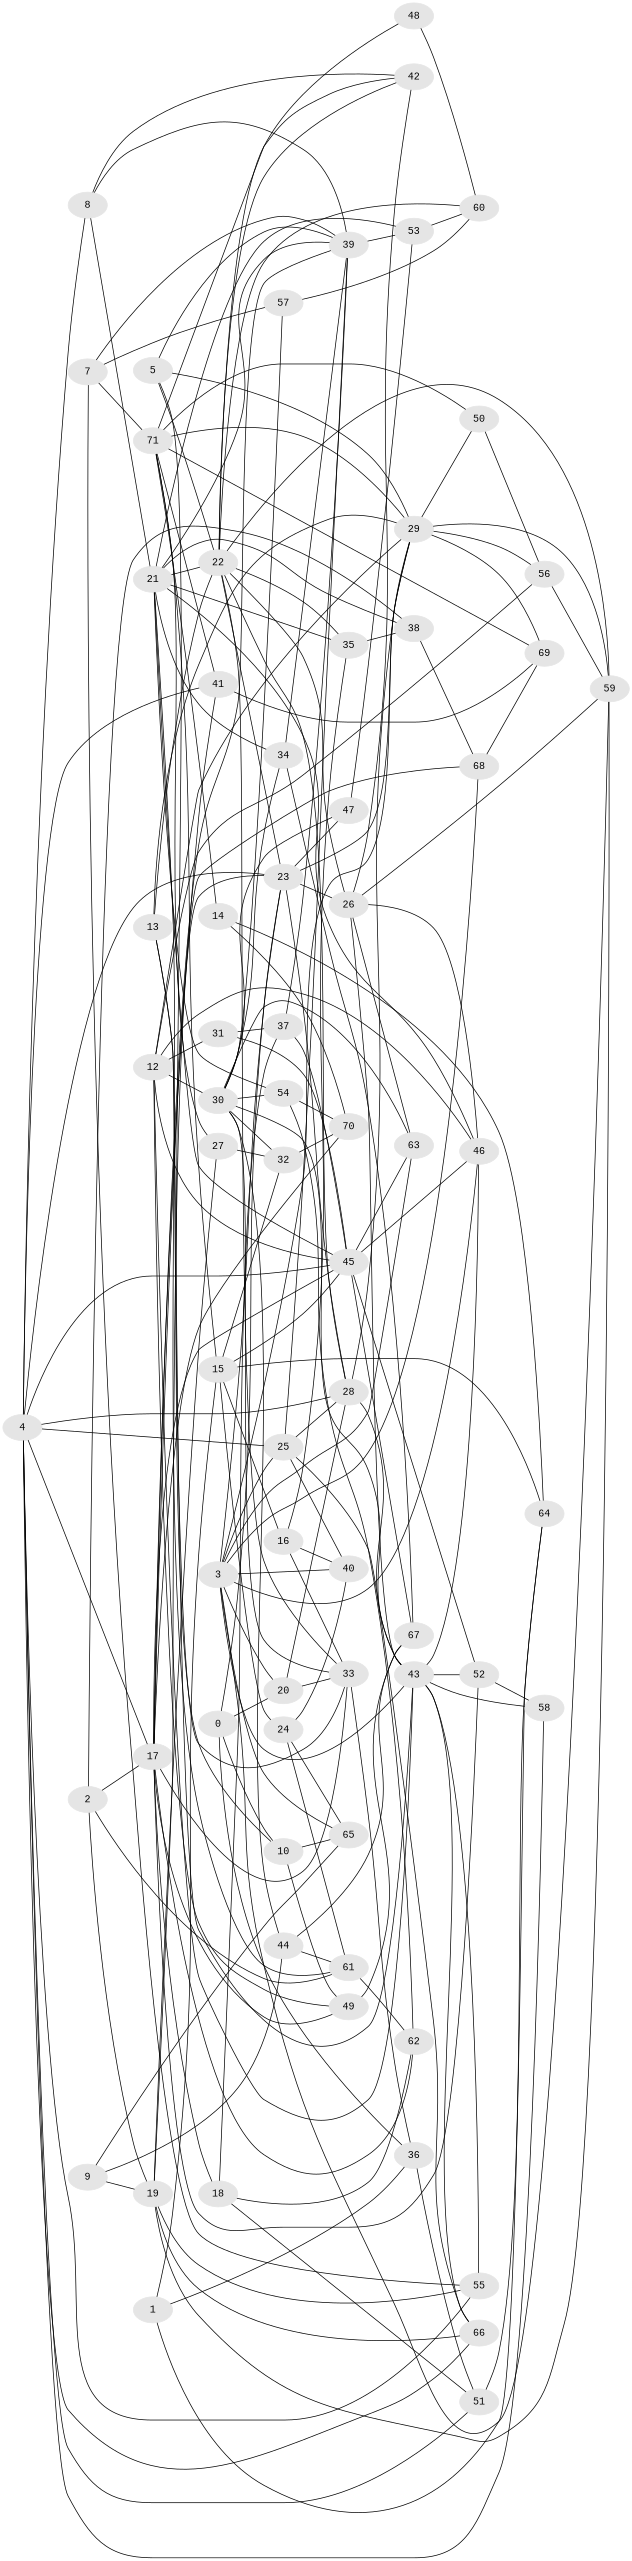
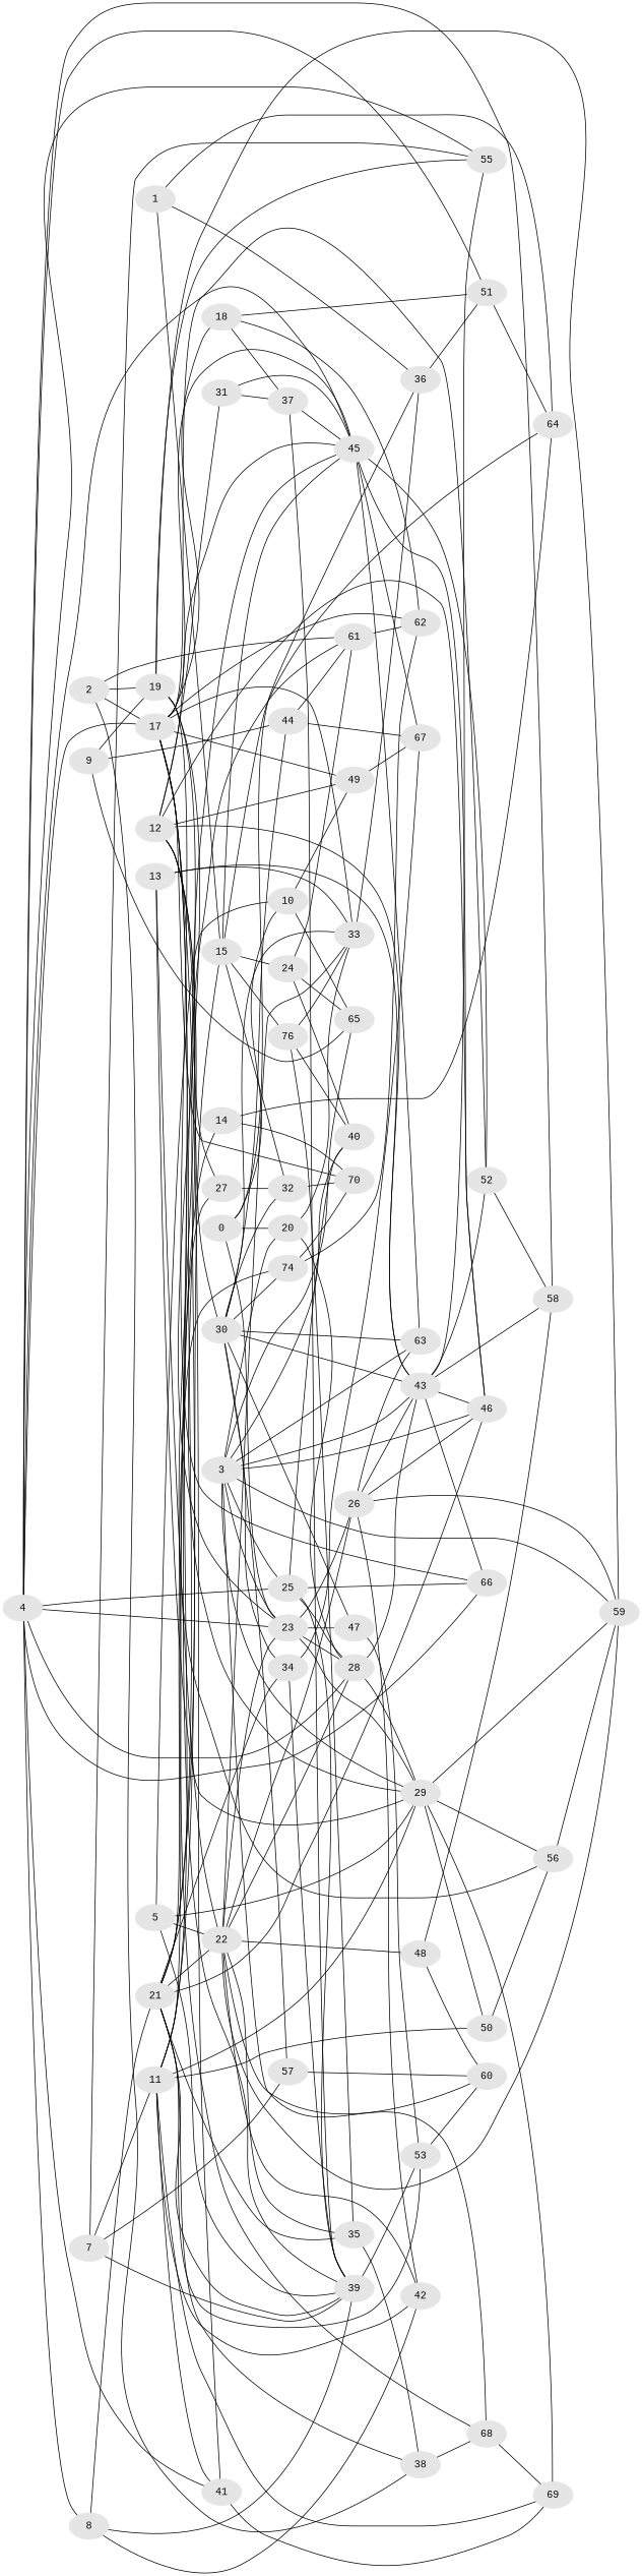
  graph {
    fontname="Liberation Mono"
    rankdir=LR
    node [color=gray90 fontname="Liberation Mono" style=filled]
    edge [fontname="Liberation Mono" weight=1.0]
    1
    15
    36
    64
    45
-   16
+   16 [label=76]
    24
    32
    51
    2
    17
    19
    38
    61
    68
    41
    39
    49
    33
    70
    18
    52
    62
    23
    59
    55
    66
    27
    3
    20
    25
    29
    40
    43
    46
    63
    65
    28
    47
    26
    50
    69
    56
    58
    53
    4
    8
    21
    42
    67
    5
    10
    22
    35
    48
    60
    n57 [label=0]
    7
-   11 [label=71]
+   11
    57
    14
    34
-   54
+   54 [label=74]
    9
    44
    12
    30
    31
    37
    13
    1 -- 15 [weight=2.0]
    1 -- 36
    1 -- 64
    15 -- 64
    15 -- 45
    15 -- 16
    15 -- 24
    15 -- 32
    36 -- 51
    45 -- 52
    45 -- 46
    45 -- 63
    45 -- 67
    16 -- 33
    16 -- 40
    16 -- 35
    24 -- 61
    24 -- 40
    24 -- 65
    32 -- 70
    51 -- 64
    2 -- 17
    2 -- 19
    2 -- 38
    2 -- 61
    17 -- 45
    17 -- 68
    17 -- 41
    17 -- 39
    17 -- 49
    17 -- 33
    17 -- 70
    17 -- 18
    17 -- 52
    17 -- 62
    19 -- 23 [weight=3.0]
    19 -- 59
    19 -- 55
    19 -- 66
    19 -- 27
    38 -- 68
    61 -- 62
    68 -- 69
    41 -- 69
    39 -- 53
    49 -- 67
    33 -- 36
    18 -- 51
    18 -- 62
    18 -- 37
    52 -- 58
    23 -- 29
    23 -- 28
    23 -- 47
    23 -- 26
    27 -- 32
    3 -- 68
    3 -- 23
    3 -- 59
    3 -- 20
    3 -- 25
    3 -- 29
    3 -- 40
    3 -- 43
    3 -- 46
    3 -- 63
    3 -- 65
    20 -- 33
    20 -- 28
    25 -- 39
    25 -- 66
    25 -- 40
    25 -- 28
    29 -- 59
    29 -- 50
    29 -- 69
    29 -- 56
    43 -- 52
    43 -- 55
    43 -- 66
    43 -- 46
    43 -- 58
    28 -- 29 [weight=2.0]
    28 -- 43
    47 -- 53
    26 -- 59
    26 -- 43 [weight=2.0]
    26 -- 46
    26 -- 63
    26 -- 42
    50 -- 56
    56 -- 59
    53 -- 60
    4 -- 45
    4 -- 51
    4 -- 17
    4 -- 41
    4 -- 23 [weight=2.0]
    4 -- 55
    4 -- 66
    4 -- 25
    4 -- 28
    4 -- 58
    4 -- 8
    8 -- 39 [weight=2.0]
    8 -- 21 [weight=2.0]
    8 -- 42
    21 -- 45
    21 -- 38
    21 -- 61
    21 -- 39
    21 -- 46
    21 -- 53
    21 -- 22
    21 -- 35
    21 -- 34
    21 -- 54
    5 -- 39
    5 -- 29
    5 -- 10
    5 -- 22
    10 -- 49
    10 -- 65
    22 -- 33
    22 -- 23
    22 -- 59
    22 -- 28
    22 -- 26
    22 -- 42
    22 -- 35
    22 -- 48
    22 -- 60
    35 -- 38
+   48 -- 58
    48 -- 60
    n57 -- 36
    n57 -- 23
    n57 -- 20
    n57 -- 10
    7 -- 39
    7 -- 55
    7 -- 11
    7 -- 57
    11 -- 15
    11 -- 41
    11 -- 27 [weight=2.0]
    11 -- 29
    11 -- 50 [weight=2.0]
    11 -- 69
    11 -- 42
    11 -- 14 [weight=2.0]
    57 -- 60
    14 -- 64
    14 -- 70
    34 -- 39
    34 -- 67
    54 -- 70
    54 -- 62
    9 -- 19 [weight=2.0]
    9 -- 65
    9 -- 44
    44 -- 61
    44 -- 67
    12 -- 45
    12 -- 49
    12 -- 29
    12 -- 43
    12 -- 46
    12 -- 56
    12 -- 30
    12 -- 31
    30 -- 32
    30 -- 33 [weight=2.0]
    30 -- 43
    30 -- 63
    30 -- 47
    30 -- 57 [weight=2.0]
    30 -- 34
    30 -- 54
    30 -- 44
    31 -- 45 [weight=2.0]
    31 -- 37
    37 -- 45
    37 -- 39
    13 -- 33
    13 -- 29
    13 -- 43
    13 -- 22
  }
